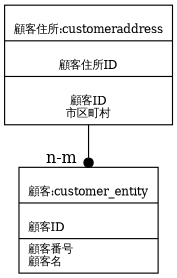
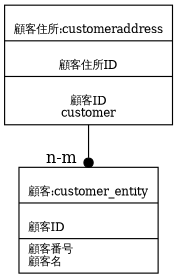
  digraph {
    node [fontsize=10 shape=record]
    n1 [label="{\l顧客:customer_entity\l|\l顧客ID\l|顧客番号\l顧客名\l}"]
-   n2 [label="{\l顧客住所:customeraddress\n|\n顧客住所ID\n|\n顧客ID\n市区町村\n}"]
+   n2 [label="{\l顧客住所:customeraddress\n|\n顧客住所ID\n|\n顧客ID\ncustomer\n}"]
    n2 -> n1 [arrowhead=dot headlabel="n-m  "]
  }
